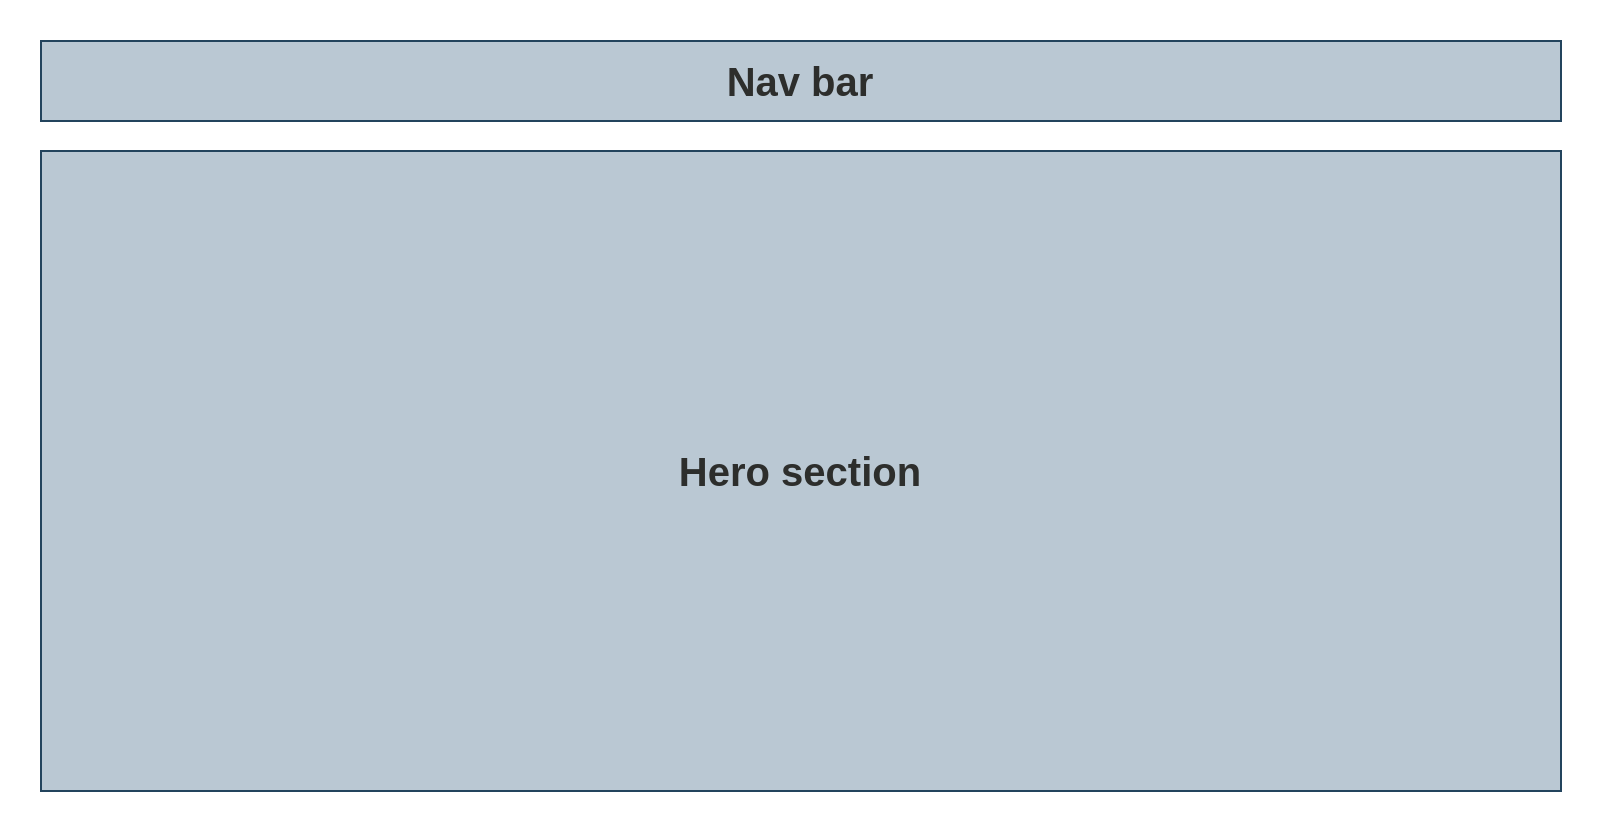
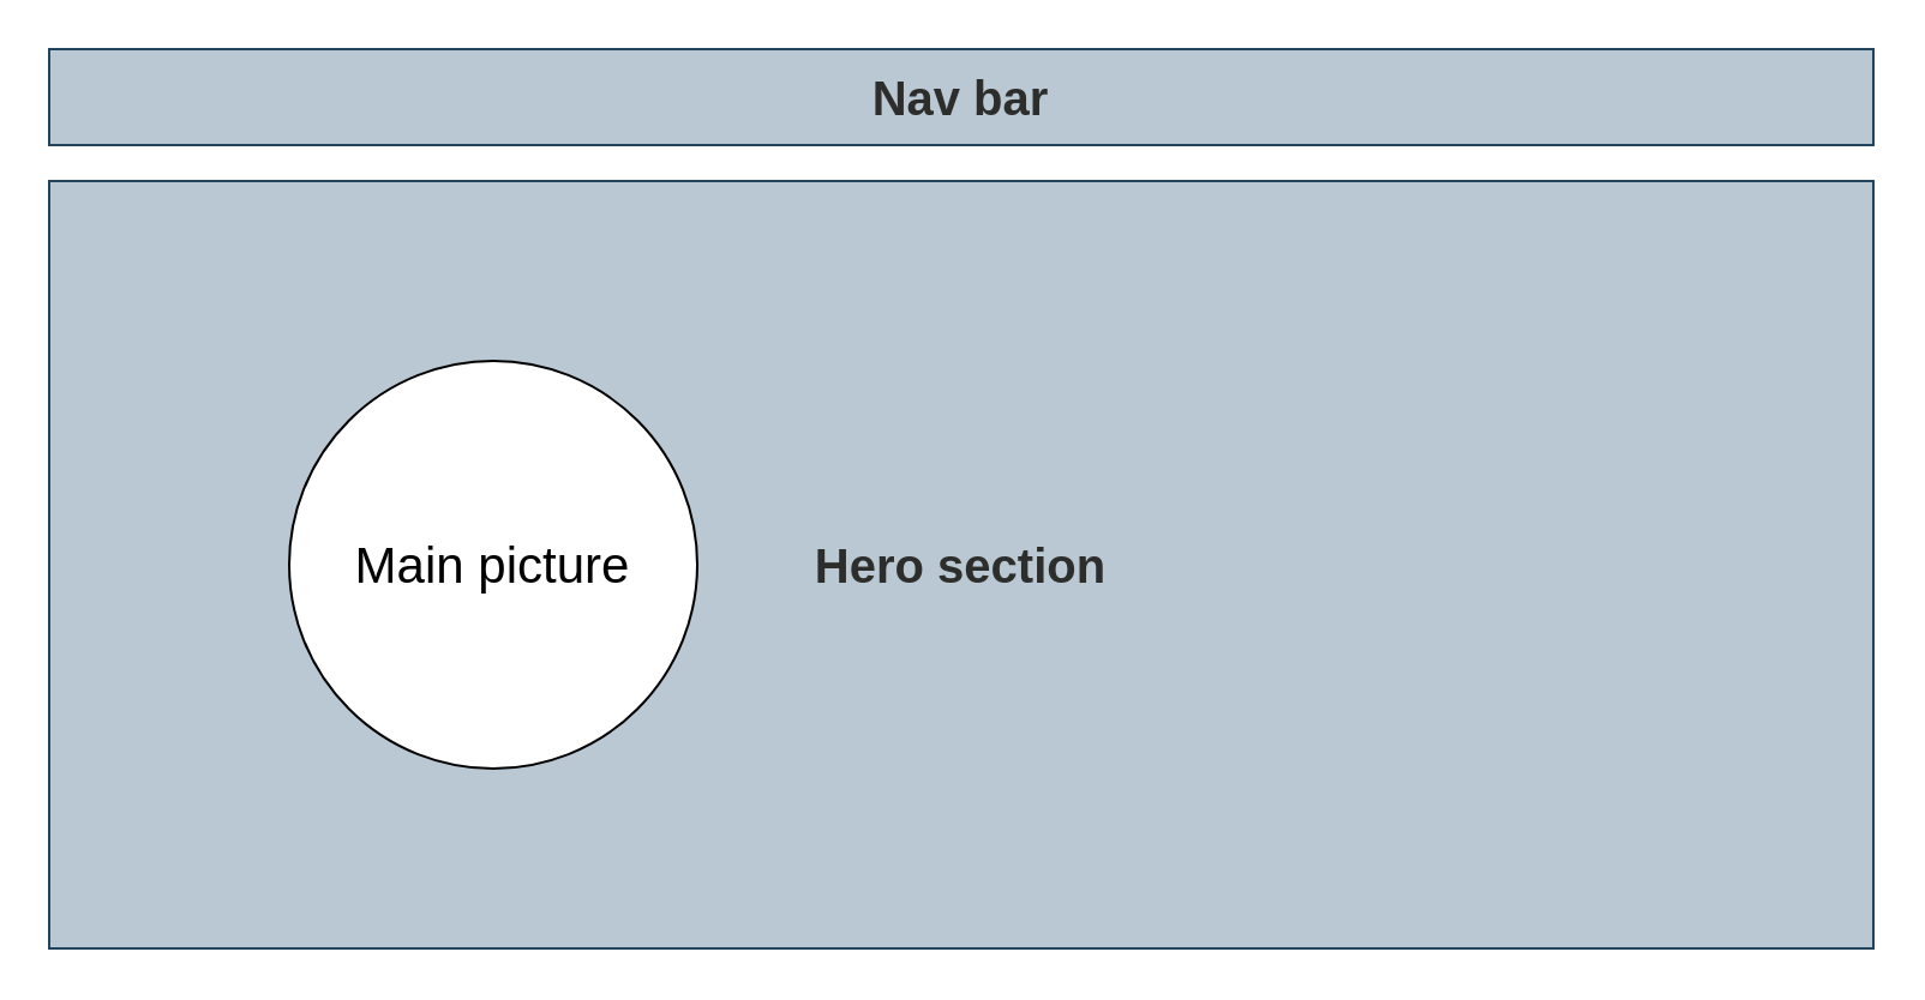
  <mxCell id="0" />
  <mxCell id="1" parent="0" />
  <mxCell id="2" value="&lt;h1&gt;&lt;font color=&quot;#2d2e2c&quot; style=&quot;font-size: 20px&quot;&gt;Nav bar&lt;/font&gt;&lt;/h1&gt;" style="whiteSpace=wrap;html=1;fillColor=#bac8d3;strokeColor=#23445d;" vertex="1" parent="1"><mxGeometry x="20" y="20" width="760" height="40" as="geometry" /></mxCell>
  <mxCell id="3" value="&lt;h1&gt;&lt;font color=&quot;#2d2e2c&quot; style=&quot;font-size: 20px&quot;&gt;Hero section&lt;/font&gt;&lt;/h1&gt;" style="whiteSpace=wrap;html=1;fillColor=#bac8d3;strokeColor=#23445d;" vertex="1" parent="1"><mxGeometry x="20" y="75" width="760" height="320" as="geometry" /></mxCell>
+ <mxCell id="4" value="&lt;font style=&quot;font-size: 21px&quot;&gt;Main picture&lt;/font&gt;" style="ellipse;whiteSpace=wrap;html=1;" vertex="1" parent="1"><mxGeometry x="120" y="150" width="170" height="170" as="geometry" /></mxCell>
